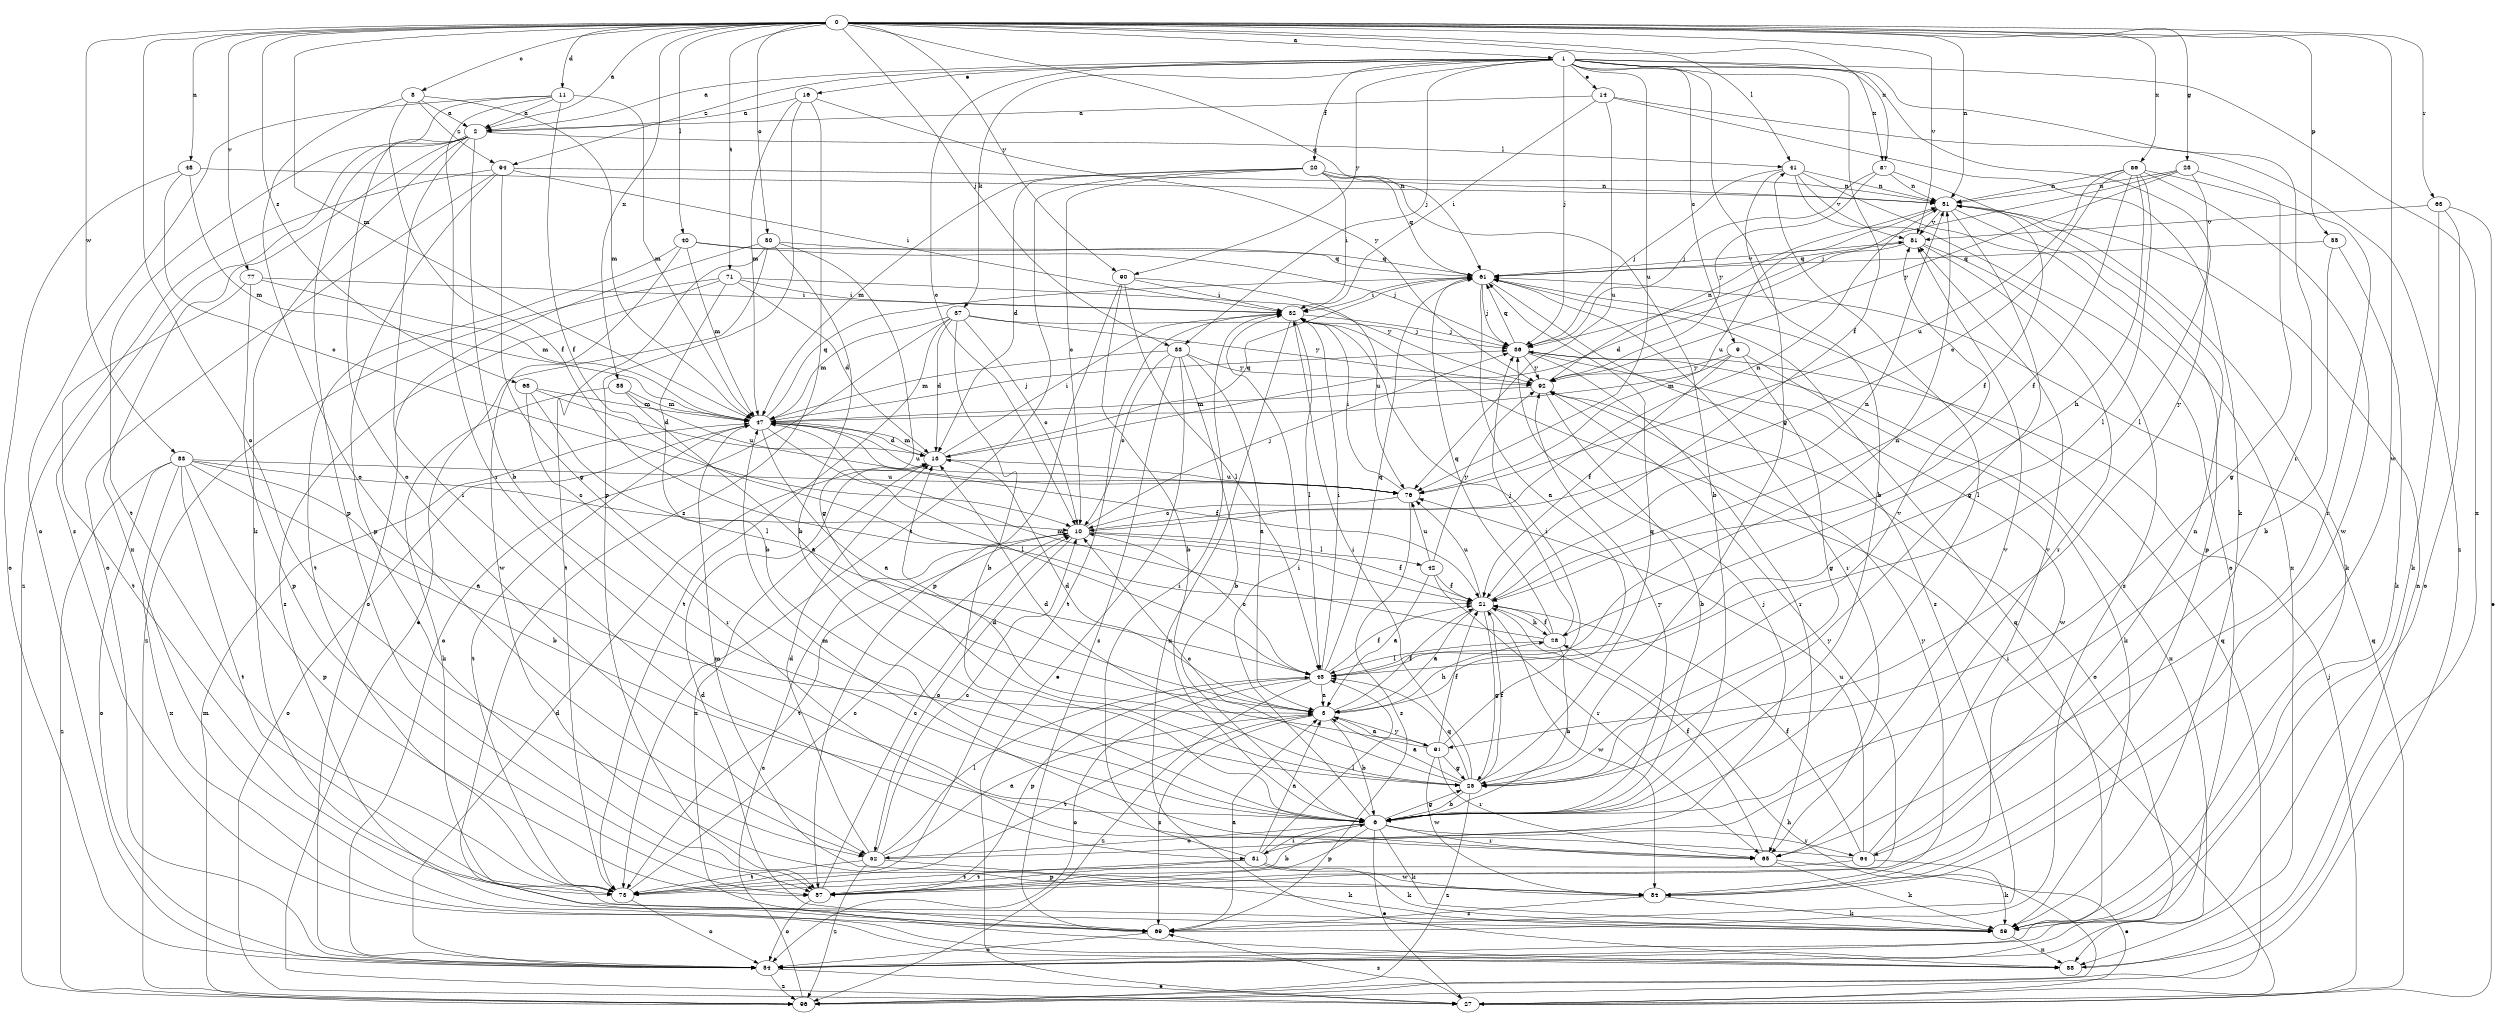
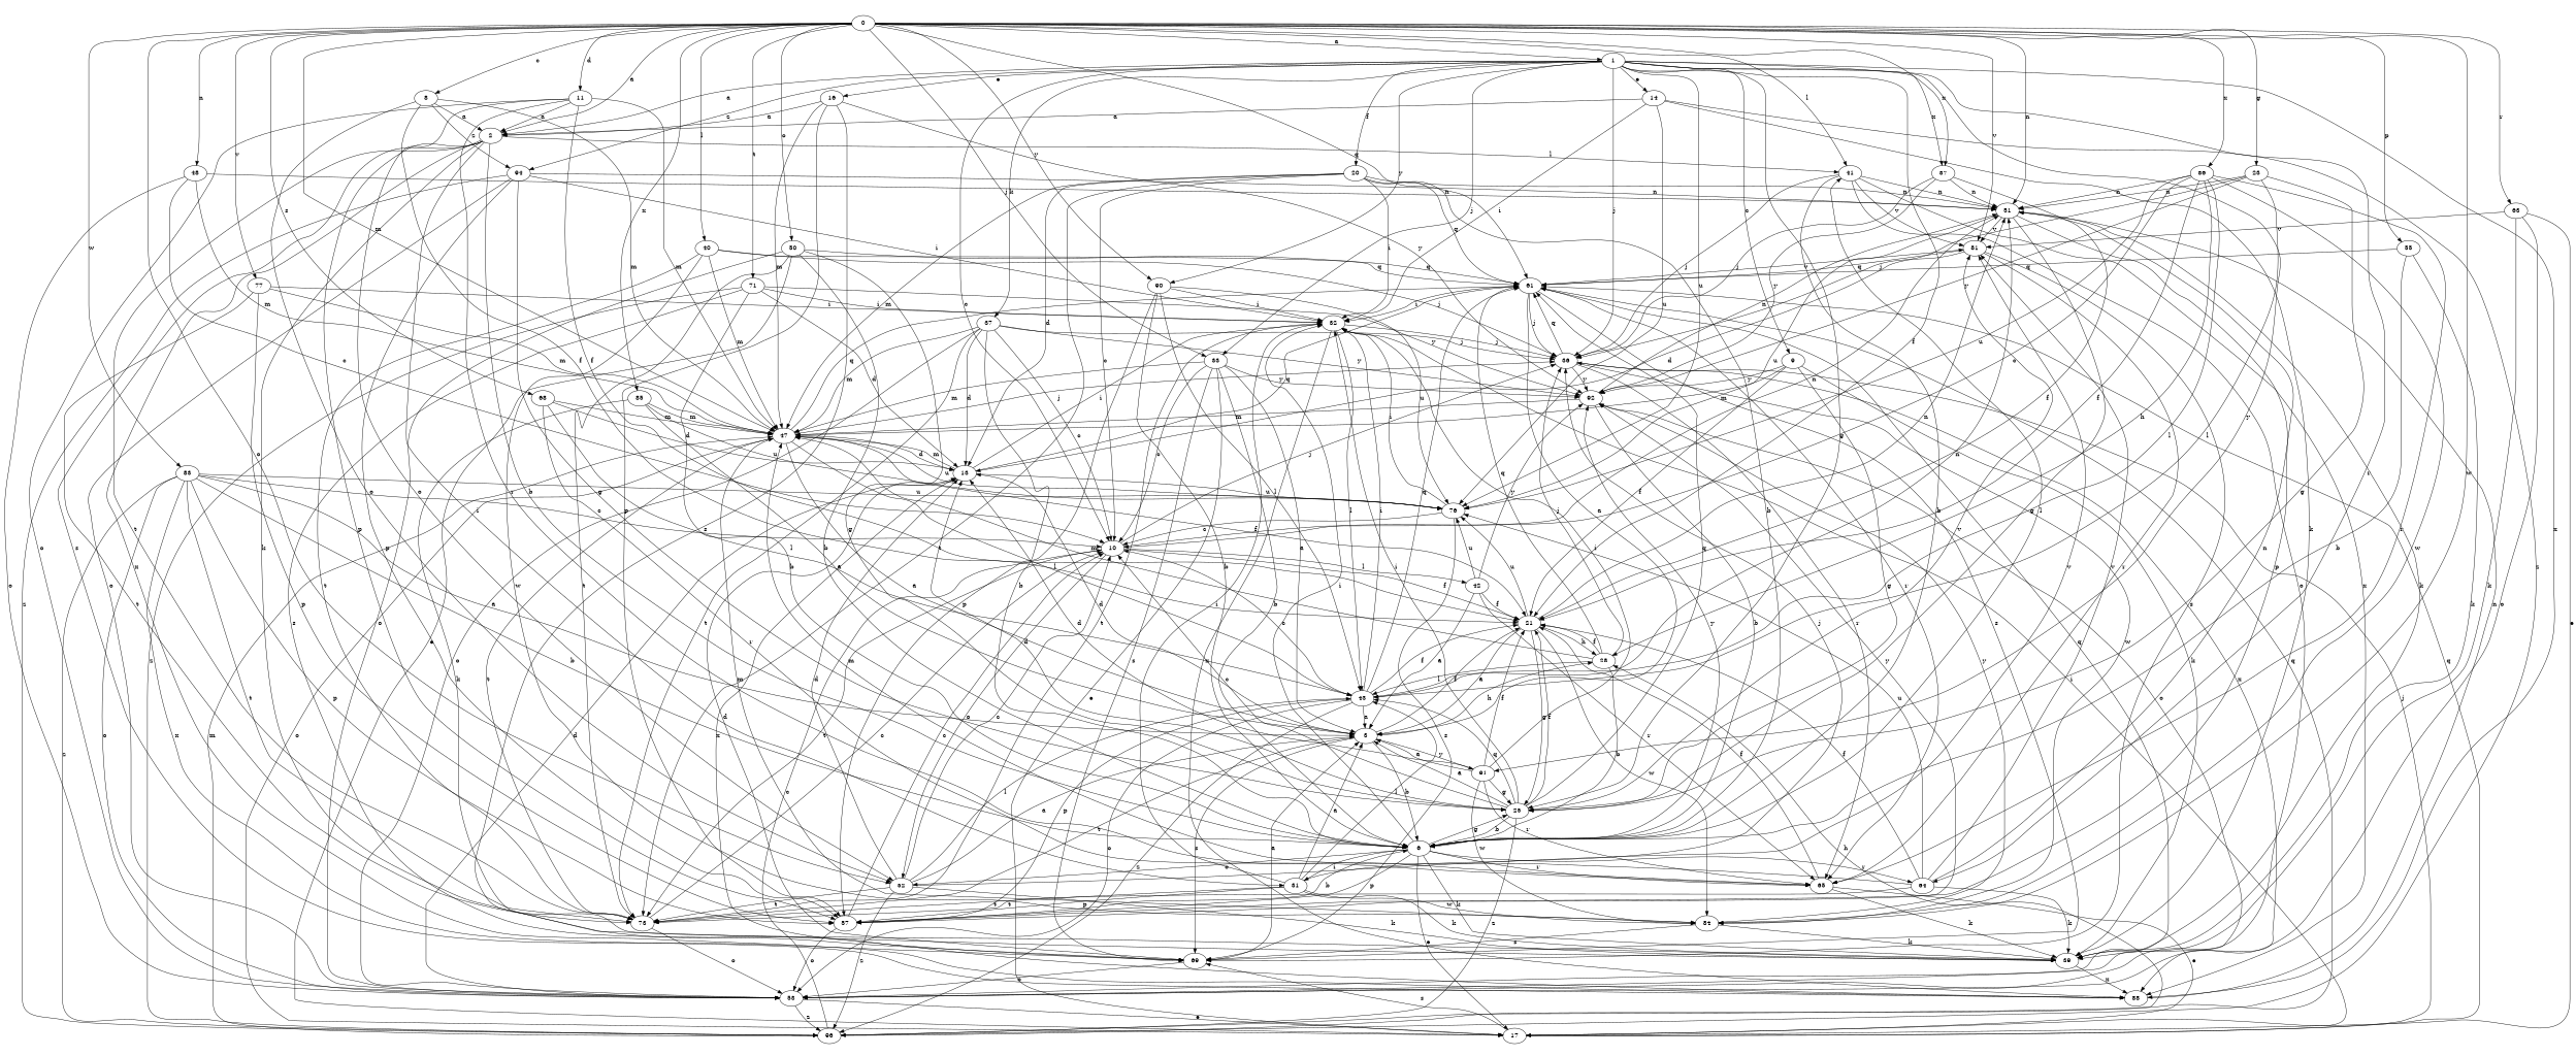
  strict digraph {
    0
    1
    2
    8
    11
    23
    33
    40
    41
    47
    48
    50
    51
    52
    55
    61
    63
    68
    71
    77
    81
    83
    84
    85
    86
    87
    90
    9
    10
    14
    16
    20
    21
    25
    36
    37
    64
    76
    88
    91
    94
    73
    6
    31
    39
    57
    69
    65
-   53 [label=54]
+   53
    92
    43
    3
-   17 [label=27]
+   17
    13
    96
    32
    28
    42
    0 -> 1 [label=a]
    0 -> 2 [label=a]
    0 -> 8 [label=c]
    0 -> 11 [label=d]
    0 -> 23 [label=g]
    0 -> 33 [label=j]
    0 -> 40 [label=l]
    0 -> 41 [label=l]
    0 -> 47 [label=m]
    0 -> 48 [label=n]
    0 -> 50 [label=o]
    0 -> 51 [label=n]
    0 -> 52 [label=o]
    0 -> 55 [label=p]
    0 -> 61 [label=q]
    0 -> 63 [label=r]
    0 -> 68 [label=s]
    0 -> 71 [label=t]
    0 -> 77 [label=v]
    0 -> 81 [label=v]
    0 -> 83 [label=w]
    0 -> 84 [label=w]
    0 -> 85 [label=x]
    0 -> 86 [label=x]
    0 -> 87 [label=x]
    0 -> 90 [label=y]
    1 -> 2 [label=a]
    1 -> 33 [label=j]
    1 -> 87 [label=x]
    1 -> 90 [label=y]
    1 -> 9 [label=c]
    1 -> 10 [label=c]
    1 -> 14 [label=e]
    1 -> 16 [label=e]
    1 -> 20 [label=f]
    1 -> 21 [label=f]
    1 -> 25 [label=g]
    1 -> 36 [label=j]
    1 -> 37 [label=k]
    1 -> 64 [label=r]
    1 -> 76 [label=u]
    1 -> 88 [label=x]
    1 -> 91 [label=y]
    1 -> 94 [label=z]
    2 -> 41 [label=l]
    2 -> 88 [label=x]
    2 -> 73 [label=t]
    2 -> 6 [label=b]
    2 -> 31 [label=i]
    2 -> 39 [label=k]
    2 -> 57 [label=p]
    2 -> 69 [label=s]
    8 -> 2 [label=a]
    8 -> 47 [label=m]
    8 -> 52 [label=o]
    8 -> 21 [label=f]
    8 -> 94 [label=z]
    11 -> 2 [label=a]
    11 -> 47 [label=m]
    11 -> 52 [label=o]
    11 -> 21 [label=f]
    11 -> 65 [label=r]
    11 -> 53 [label=o]
    23 -> 51 [label=n]
    23 -> 25 [label=g]
    23 -> 36 [label=j]
    23 -> 92 [label=y]
    23 -> 43 [label=l]
    33 -> 47 [label=m]
    33 -> 10 [label=c]
    33 -> 6 [label=b]
    33 -> 69 [label=s]
    33 -> 92 [label=y]
    33 -> 3 [label=a]
    33 -> 17 [label=e]
    40 -> 47 [label=m]
    40 -> 61 [label=q]
    40 -> 84 [label=w]
    40 -> 36 [label=j]
    40 -> 73 [label=t]
    41 -> 51 [label=n]
    41 -> 81 [label=v]
    41 -> 36 [label=j]
    41 -> 88 [label=x]
    41 -> 6 [label=b]
    41 -> 53 [label=o]
    47 -> 61 [label=q]
    47 -> 21 [label=f]
    47 -> 36 [label=j]
    47 -> 76 [label=u]
    47 -> 73 [label=t]
    47 -> 43 [label=l]
    47 -> 3 [label=a]
    47 -> 17 [label=o]
    47 -> 13 [label=d]
    48 -> 47 [label=m]
    48 -> 51 [label=n]
    48 -> 10 [label=c]
    48 -> 53 [label=o]
    50 -> 61 [label=q]
    50 -> 25 [label=g]
    50 -> 73 [label=t]
    50 -> 6 [label=b]
    50 -> 53 [label=o]
    50 -> 17 [label=e]
    51 -> 81 [label=v]
    51 -> 25 [label=g]
    51 -> 76 [label=u]
    51 -> 39 [label=k]
    51 -> 57 [label=p]
    52 -> 81 [label=v]
    52 -> 10 [label=c]
    52 -> 73 [label=t]
    52 -> 39 [label=k]
    52 -> 43 [label=l]
    52 -> 3 [label=a]
    52 -> 13 [label=d]
    52 -> 96 [label=z]
    55 -> 61 [label=q]
    55 -> 6 [label=b]
    55 -> 39 [label=k]
    61 -> 81 [label=v]
    61 -> 36 [label=j]
    61 -> 69 [label=s]
    61 -> 65 [label=r]
    61 -> 3 [label=a]
    61 -> 32 [label=i]
    63 -> 81 [label=v]
    63 -> 39 [label=k]
    63 -> 53 [label=o]
    63 -> 17 [label=e]
    68 -> 47 [label=m]
    68 -> 65 [label=r]
    68 -> 43 [label=l]
    68 -> 13 [label=d]
    71 -> 6 [label=b]
    71 -> 69 [label=s]
    71 -> 92 [label=y]
    71 -> 13 [label=d]
    71 -> 96 [label=z]
    71 -> 32 [label=i]
    77 -> 47 [label=m]
    77 -> 73 [label=t]
    77 -> 57 [label=p]
    77 -> 32 [label=i]
    81 -> 61 [label=q]
    81 -> 69 [label=s]
    81 -> 65 [label=r]
    81 -> 13 [label=d]
    83 -> 10 [label=c]
    83 -> 76 [label=u]
    83 -> 88 [label=x]
    83 -> 73 [label=t]
    83 -> 6 [label=b]
    83 -> 57 [label=p]
    83 -> 53 [label=o]
    83 -> 3 [label=a]
    83 -> 96 [label=z]
    84 -> 47 [label=m]
    84 -> 39 [label=k]
    84 -> 69 [label=s]
    84 -> 92 [label=y]
    85 -> 47 [label=m]
    85 -> 76 [label=u]
    85 -> 39 [label=k]
    85 -> 3 [label=a]
    86 -> 51 [label=n]
    86 -> 84 [label=w]
    86 -> 10 [label=c]
    86 -> 21 [label=f]
    86 -> 76 [label=u]
    86 -> 65 [label=r]
    86 -> 43 [label=l]
    86 -> 28 [label=h]
    87 -> 51 [label=n]
    87 -> 21 [label=f]
    87 -> 36 [label=j]
    87 -> 92 [label=y]
    90 -> 76 [label=u]
    90 -> 6 [label=b]
    90 -> 57 [label=p]
    90 -> 43 [label=l]
    90 -> 32 [label=i]
    9 -> 47 [label=m]
    9 -> 21 [label=f]
    9 -> 25 [label=g]
    9 -> 39 [label=k]
    9 -> 92 [label=y]
    10 -> 51 [label=n]
    10 -> 52 [label=o]
    10 -> 21 [label=f]
    10 -> 36 [label=j]
    10 -> 73 [label=t]
    10 -> 42 [label=l]
    14 -> 2 [label=a]
    14 -> 76 [label=u]
    14 -> 39 [label=k]
    14 -> 96 [label=z]
    14 -> 32 [label=i]
    16 -> 2 [label=a]
    16 -> 47 [label=m]
    16 -> 57 [label=p]
    16 -> 69 [label=s]
    16 -> 92 [label=y]
    20 -> 47 [label=m]
    20 -> 51 [label=n]
    20 -> 61 [label=q]
    20 -> 10 [label=c]
    20 -> 73 [label=t]
    20 -> 6 [label=b]
    20 -> 13 [label=d]
    20 -> 32 [label=i]
    21 -> 51 [label=n]
    21 -> 84 [label=w]
    21 -> 25 [label=g]
    21 -> 76 [label=u]
    21 -> 3 [label=a]
    21 -> 28 [label=h]
    25 -> 61 [label=q]
    25 -> 81 [label=v]
    25 -> 10 [label=c]
    25 -> 21 [label=f]
    25 -> 6 [label=b]
    25 -> 43 [label=q]
    25 -> 3 [label=a]
    25 -> 13 [label=d]
    25 -> 96 [label=z]
    25 -> 32 [label=i]
    36 -> 61 [label=q]
    36 -> 84 [label=w]
    36 -> 88 [label=x]
    36 -> 65 [label=r]
    36 -> 92 [label=y]
    37 -> 47 [label=m]
    37 -> 10 [label=c]
    37 -> 36 [label=j]
    37 -> 73 [label=t]
    37 -> 6 [label=b]
    37 -> 53 [label=o]
    37 -> 92 [label=y]
    37 -> 13 [label=d]
    64 -> 47 [label=m]
    64 -> 51 [label=n]
    64 -> 81 [label=v]
    64 -> 21 [label=f]
    64 -> 76 [label=u]
    64 -> 73 [label=t]
    64 -> 39 [label=k]
    76 -> 10 [label=c]
    76 -> 69 [label=s]
    76 -> 32 [label=i]
    88 -> 51 [label=n]
    91 -> 84 [label=w]
    91 -> 21 [label=f]
    91 -> 25 [label=g]
    91 -> 65 [label=r]
    91 -> 3 [label=a]
    91 -> 13 [label=d]
    91 -> 32 [label=i]
    94 -> 51 [label=n]
    94 -> 25 [label=g]
    94 -> 57 [label=p]
    94 -> 53 [label=o]
    94 -> 96 [label=z]
    94 -> 32 [label=i]
    73 -> 10 [label=c]
    73 -> 53 [label=o]
    6 -> 41 [label=l]
    6 -> 52 [label=o]
    6 -> 25 [label=g]
    6 -> 64 [label=r]
    6 -> 31 [label=i]
    6 -> 39 [label=k]
    6 -> 57 [label=p]
    6 -> 65 [label=r]
    6 -> 92 [label=y]
    6 -> 17 [label=e]
    6 -> 32 [label=i]
    31 -> 84 [label=w]
    31 -> 36 [label=j]
    31 -> 73 [label=t]
    31 -> 39 [label=k]
    31 -> 57 [label=p]
    31 -> 43 [label=l]
    31 -> 3 [label=a]
    31 -> 32 [label=i]
    39 -> 88 [label=x]
    57 -> 10 [label=c]
    57 -> 6 [label=b]
    57 -> 53 [label=o]
    57 -> 92 [label=y]
    69 -> 53 [label=o]
    69 -> 3 [label=a]
    69 -> 13 [label=d]
    65 -> 21 [label=f]
    65 -> 39 [label=k]
    65 -> 17 [label=e]
    53 -> 61 [label=q]
    53 -> 17 [label=e]
    53 -> 13 [label=d]
    53 -> 96 [label=z]
    92 -> 47 [label=m]
    92 -> 51 [label=n]
    92 -> 6 [label=b]
    92 -> 53 [label=o]
    43 -> 51 [label=n]
    43 -> 61 [label=q]
    43 -> 10 [label=c]
    43 -> 21 [label=f]
    43 -> 57 [label=p]
    43 -> 53 [label=o]
    43 -> 3 [label=a]
    43 -> 96 [label=z]
    43 -> 32 [label=i]
    3 -> 21 [label=f]
    3 -> 91 [label=y]
    3 -> 73 [label=t]
    3 -> 6 [label=b]
    3 -> 69 [label=s]
    3 -> 13 [label=d]
    3 -> 28 [label=h]
    17 -> 61 [label=q]
    17 -> 36 [label=j]
    17 -> 69 [label=s]
    17 -> 32 [label=i]
    13 -> 47 [label=m]
    13 -> 61 [label=q]
    13 -> 76 [label=u]
    13 -> 88 [label=x]
    13 -> 32 [label=i]
    96 -> 47 [label=m]
    96 -> 61 [label=q]
    96 -> 10 [label=c]
    96 -> 28 [label=h]
    32 -> 36 [label=j]
    32 -> 88 [label=x]
    32 -> 73 [label=t]
    32 -> 43 [label=l]
    28 -> 47 [label=m]
    28 -> 61 [label=q]
    28 -> 21 [label=f]
    28 -> 36 [label=j]
    28 -> 6 [label=b]
    28 -> 43 [label=l]
    42 -> 21 [label=f]
    42 -> 76 [label=u]
    42 -> 65 [label=r]
    42 -> 92 [label=y]
    42 -> 3 [label=a]
  }
